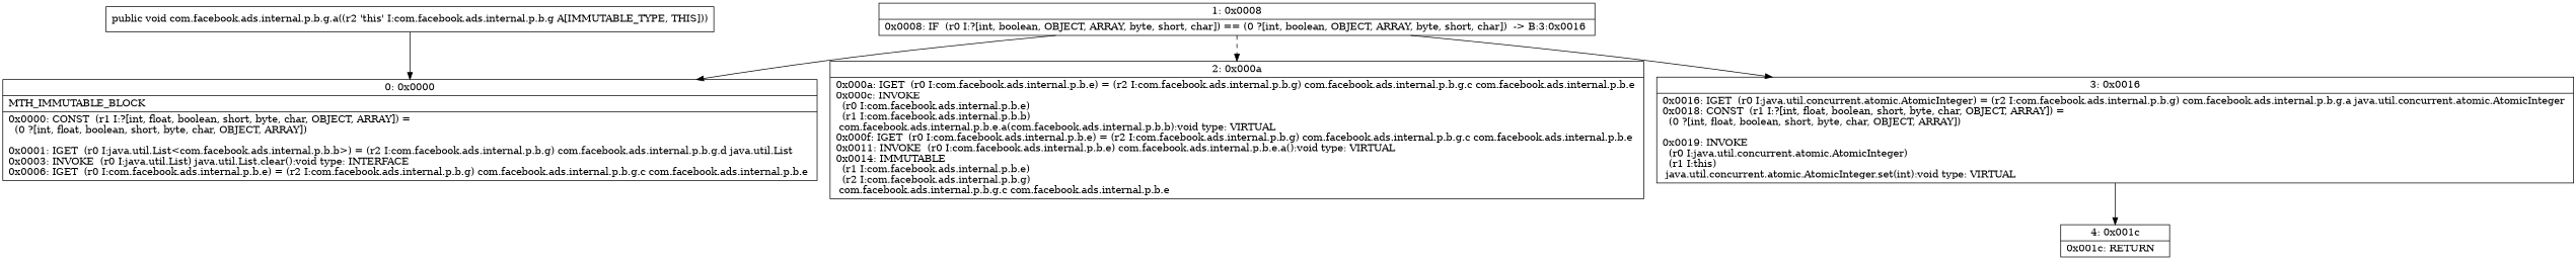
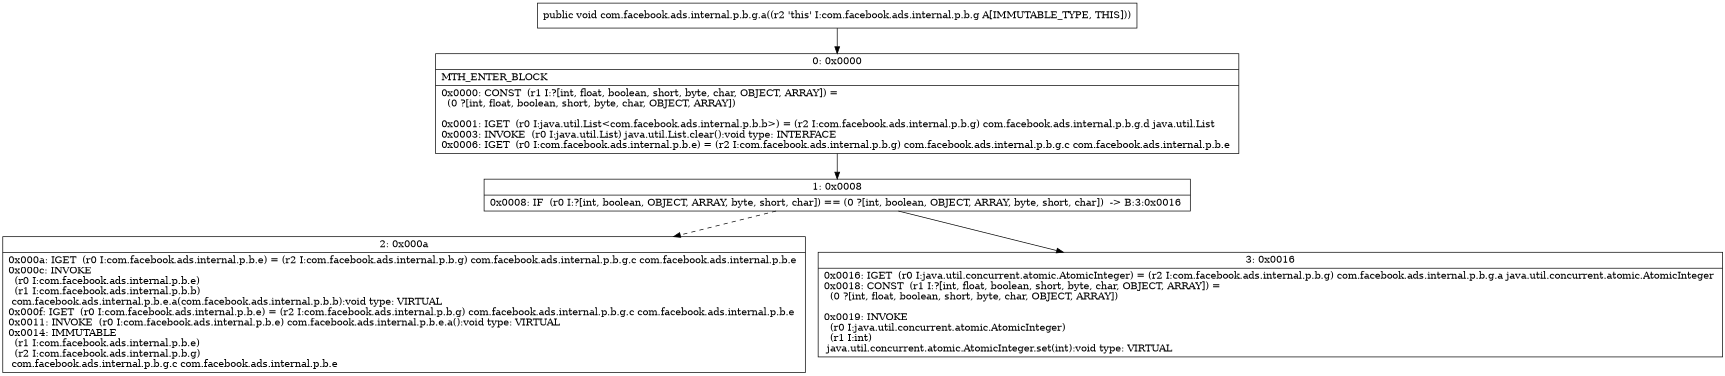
  digraph {
    node [shape=record]
-   n1 [label="{0\:\ 0x0000|MTH_IMMUTABLE_BLOCK\l|0x0000: CONST  (r1 I:?[int, float, boolean, short, byte, char, OBJECT, ARRAY]) = \l  (0 ?[int, float, boolean, short, byte, char, OBJECT, ARRAY])\l \l0x0001: IGET  (r0 I:java.util.List\<com.facebook.ads.internal.p.b.b\>) = (r2 I:com.facebook.ads.internal.p.b.g) com.facebook.ads.internal.p.b.g.d java.util.List \l0x0003: INVOKE  (r0 I:java.util.List) java.util.List.clear():void type: INTERFACE \l0x0006: IGET  (r0 I:com.facebook.ads.internal.p.b.e) = (r2 I:com.facebook.ads.internal.p.b.g) com.facebook.ads.internal.p.b.g.c com.facebook.ads.internal.p.b.e \l}"]
+   n1 [label="{0\:\ 0x0000|MTH_ENTER_BLOCK\l|0x0000: CONST  (r1 I:?[int, float, boolean, short, byte, char, OBJECT, ARRAY]) = \l  (0 ?[int, float, boolean, short, byte, char, OBJECT, ARRAY])\l \l0x0001: IGET  (r0 I:java.util.List\<com.facebook.ads.internal.p.b.b\>) = (r2 I:com.facebook.ads.internal.p.b.g) com.facebook.ads.internal.p.b.g.d java.util.List \l0x0003: INVOKE  (r0 I:java.util.List) java.util.List.clear():void type: INTERFACE \l0x0006: IGET  (r0 I:com.facebook.ads.internal.p.b.e) = (r2 I:com.facebook.ads.internal.p.b.g) com.facebook.ads.internal.p.b.g.c com.facebook.ads.internal.p.b.e \l}"]
    n2 [label="{1\:\ 0x0008|0x0008: IF  (r0 I:?[int, boolean, OBJECT, ARRAY, byte, short, char]) == (0 ?[int, boolean, OBJECT, ARRAY, byte, short, char])  \-\> B:3:0x0016 \l}"]
    n3 [label="{2\:\ 0x000a|0x000a: IGET  (r0 I:com.facebook.ads.internal.p.b.e) = (r2 I:com.facebook.ads.internal.p.b.g) com.facebook.ads.internal.p.b.g.c com.facebook.ads.internal.p.b.e \l0x000c: INVOKE  \l  (r0 I:com.facebook.ads.internal.p.b.e)\l  (r1 I:com.facebook.ads.internal.p.b.b)\l com.facebook.ads.internal.p.b.e.a(com.facebook.ads.internal.p.b.b):void type: VIRTUAL \l0x000f: IGET  (r0 I:com.facebook.ads.internal.p.b.e) = (r2 I:com.facebook.ads.internal.p.b.g) com.facebook.ads.internal.p.b.g.c com.facebook.ads.internal.p.b.e \l0x0011: INVOKE  (r0 I:com.facebook.ads.internal.p.b.e) com.facebook.ads.internal.p.b.e.a():void type: VIRTUAL \l0x0014: IMMUTABLE  \l  (r1 I:com.facebook.ads.internal.p.b.e)\l  (r2 I:com.facebook.ads.internal.p.b.g)\l com.facebook.ads.internal.p.b.g.c com.facebook.ads.internal.p.b.e \l}"]
-   n4 [label="{3\:\ 0x0016|0x0016: IGET  (r0 I:java.util.concurrent.atomic.AtomicInteger) = (r2 I:com.facebook.ads.internal.p.b.g) com.facebook.ads.internal.p.b.g.a java.util.concurrent.atomic.AtomicInteger \l0x0018: CONST  (r1 I:?[int, float, boolean, short, byte, char, OBJECT, ARRAY]) = \l  (0 ?[int, float, boolean, short, byte, char, OBJECT, ARRAY])\l \l0x0019: INVOKE  \l  (r0 I:java.util.concurrent.atomic.AtomicInteger)\l  (r1 I:this)\l java.util.concurrent.atomic.AtomicInteger.set(int):void type: VIRTUAL \l}"]
-   n5 [label="{4\:\ 0x001c|0x001c: RETURN   \l}"]
+   n4 [label="{3\:\ 0x0016|0x0016: IGET  (r0 I:java.util.concurrent.atomic.AtomicInteger) = (r2 I:com.facebook.ads.internal.p.b.g) com.facebook.ads.internal.p.b.g.a java.util.concurrent.atomic.AtomicInteger \l0x0018: CONST  (r1 I:?[int, float, boolean, short, byte, char, OBJECT, ARRAY]) = \l  (0 ?[int, float, boolean, short, byte, char, OBJECT, ARRAY])\l \l0x0019: INVOKE  \l  (r0 I:java.util.concurrent.atomic.AtomicInteger)\l  (r1 I:int)\l java.util.concurrent.atomic.AtomicInteger.set(int):void type: VIRTUAL \l}"]
    n6 [label="{public void com.facebook.ads.internal.p.b.g.a((r2 'this' I:com.facebook.ads.internal.p.b.g A[IMMUTABLE_TYPE, THIS])) }"]
-   n2 -> n1
+   n1 -> n2
    n2 -> n3 [style=dashed]
    n2 -> n4
-   n4 -> n5
    n6 -> n1
  }
